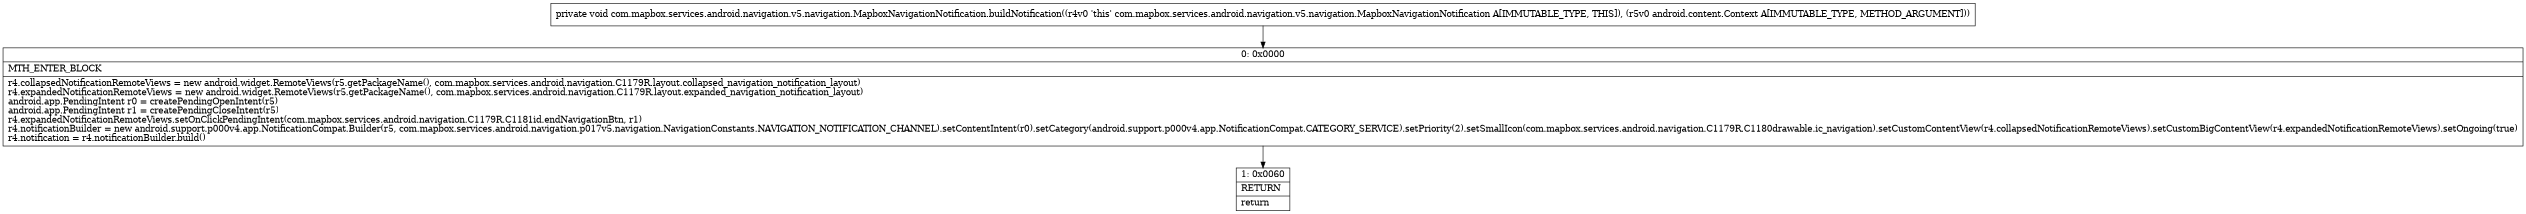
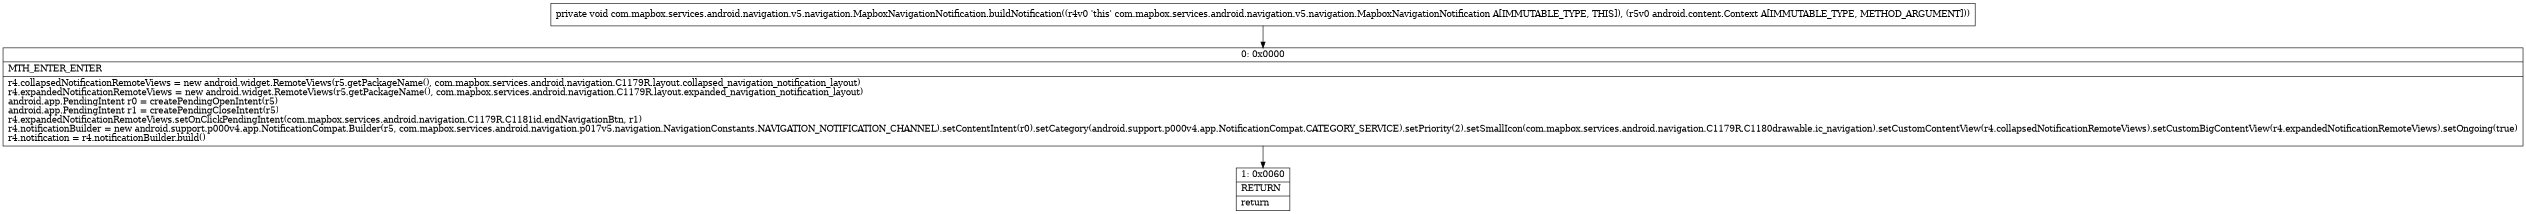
  digraph {
    node [shape=record]
-   n1 [label="{0\:\ 0x0000|MTH_ENTER_BLOCK\l|r4.collapsedNotificationRemoteViews = new android.widget.RemoteViews(r5.getPackageName(), com.mapbox.services.android.navigation.C1179R.layout.collapsed_navigation_notification_layout)\lr4.expandedNotificationRemoteViews = new android.widget.RemoteViews(r5.getPackageName(), com.mapbox.services.android.navigation.C1179R.layout.expanded_navigation_notification_layout)\landroid.app.PendingIntent r0 = createPendingOpenIntent(r5)\landroid.app.PendingIntent r1 = createPendingCloseIntent(r5)\lr4.expandedNotificationRemoteViews.setOnClickPendingIntent(com.mapbox.services.android.navigation.C1179R.C1181id.endNavigationBtn, r1)\lr4.notificationBuilder = new android.support.p000v4.app.NotificationCompat.Builder(r5, com.mapbox.services.android.navigation.p017v5.navigation.NavigationConstants.NAVIGATION_NOTIFICATION_CHANNEL).setContentIntent(r0).setCategory(android.support.p000v4.app.NotificationCompat.CATEGORY_SERVICE).setPriority(2).setSmallIcon(com.mapbox.services.android.navigation.C1179R.C1180drawable.ic_navigation).setCustomContentView(r4.collapsedNotificationRemoteViews).setCustomBigContentView(r4.expandedNotificationRemoteViews).setOngoing(true)\lr4.notification = r4.notificationBuilder.build()\l}"]
+   n1 [label="{0\:\ 0x0000|MTH_ENTER_ENTER\l|r4.collapsedNotificationRemoteViews = new android.widget.RemoteViews(r5.getPackageName(), com.mapbox.services.android.navigation.C1179R.layout.collapsed_navigation_notification_layout)\lr4.expandedNotificationRemoteViews = new android.widget.RemoteViews(r5.getPackageName(), com.mapbox.services.android.navigation.C1179R.layout.expanded_navigation_notification_layout)\landroid.app.PendingIntent r0 = createPendingOpenIntent(r5)\landroid.app.PendingIntent r1 = createPendingCloseIntent(r5)\lr4.expandedNotificationRemoteViews.setOnClickPendingIntent(com.mapbox.services.android.navigation.C1179R.C1181id.endNavigationBtn, r1)\lr4.notificationBuilder = new android.support.p000v4.app.NotificationCompat.Builder(r5, com.mapbox.services.android.navigation.p017v5.navigation.NavigationConstants.NAVIGATION_NOTIFICATION_CHANNEL).setContentIntent(r0).setCategory(android.support.p000v4.app.NotificationCompat.CATEGORY_SERVICE).setPriority(2).setSmallIcon(com.mapbox.services.android.navigation.C1179R.C1180drawable.ic_navigation).setCustomContentView(r4.collapsedNotificationRemoteViews).setCustomBigContentView(r4.expandedNotificationRemoteViews).setOngoing(true)\lr4.notification = r4.notificationBuilder.build()\l}"]
    n2 [label="{1\:\ 0x0060|RETURN\l|return\l}"]
    n3 [label="{private void com.mapbox.services.android.navigation.v5.navigation.MapboxNavigationNotification.buildNotification((r4v0 'this' com.mapbox.services.android.navigation.v5.navigation.MapboxNavigationNotification A[IMMUTABLE_TYPE, THIS]), (r5v0 android.content.Context A[IMMUTABLE_TYPE, METHOD_ARGUMENT])) }"]
    n1 -> n2
    n3 -> n1
  }
